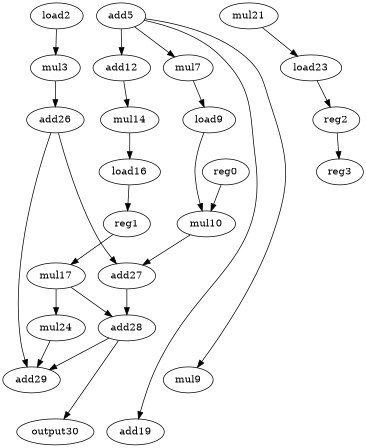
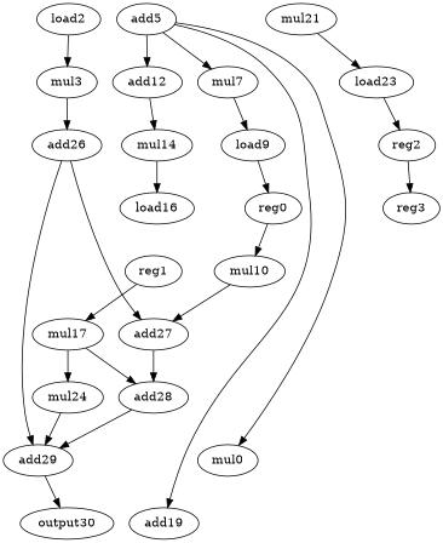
  digraph {
    edge [weight=0]
    load2
    mul3
    add26
    add27
    add29
    add28
    output30
    add5
-   mul0 [label=mul9]
+   mul0
    mul7
    add12
    add19
    load9
    mul14
    reg0
    load16
    mul21
    load23
    mul10
    reg1
    mul17
    mul24
    reg2
    reg3
    load2 -> mul3
    mul3 -> add26
    add26 -> add27
    add26 -> add29
    add27 -> add28 [weight=1]
-   add28 -> output30
+   add29 -> output30
    add28 -> add29
    add5 -> mul0
    add5 -> mul7
    add5 -> add12
    add5 -> add19
    mul7 -> load9
    add12 -> mul14
-   load9 -> mul10
+   load9 -> reg0
    mul14 -> load16 [weight=1]
    reg0 -> mul10
-   load16 -> reg1
    mul21 -> load23
    load23 -> reg2
    mul10 -> add27
    reg1 -> mul17
    mul17 -> add28
    mul17 -> mul24
    mul24 -> add29
    reg2 -> reg3
  }
